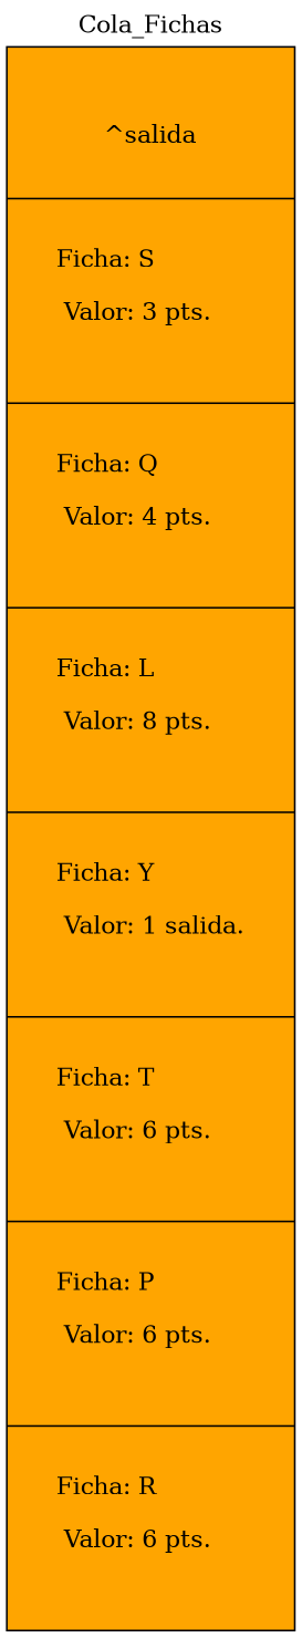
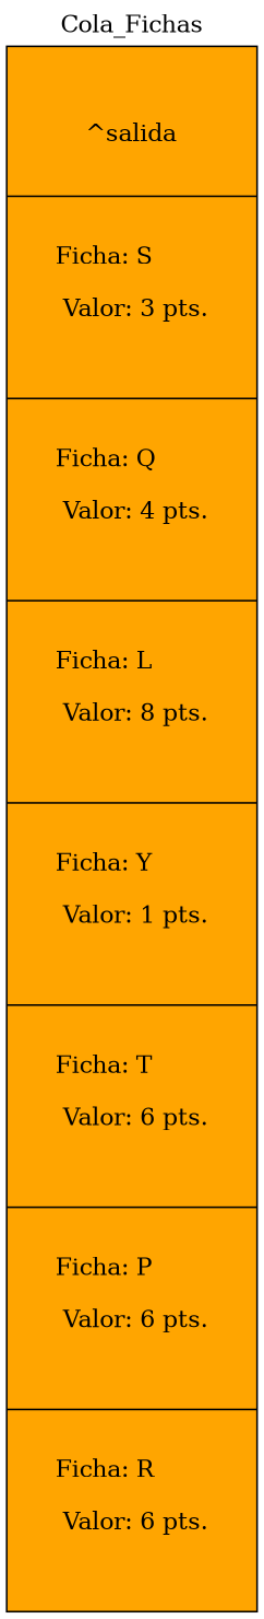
  digraph {
    label=Cola_Fichas
    labelloc=t
-   n1 [color=black fillcolor=orange fontcolor=black label="{\n^salida|Ficha: S\l\n Valor: 3 pts.\l\n|Ficha: Q\l\n Valor: 4 pts.\l\n|Ficha: L\l\n Valor: 8 pts.\l\n|Ficha: Y\l\n Valor: 1 salida.\l\n|Ficha: T\l\n Valor: 6 pts.\l\n|Ficha: P\l\n Valor: 6 pts.\l\n|Ficha: R\l\n Valor: 6 pts.\l\n}" margin=0.4 shape=record style=filled]
+   n1 [color=black fillcolor=orange fontcolor=black label="{\n^salida|Ficha: S\l\n Valor: 3 pts.\l\n|Ficha: Q\l\n Valor: 4 pts.\l\n|Ficha: L\l\n Valor: 8 pts.\l\n|Ficha: Y\l\n Valor: 1 pts.\l\n|Ficha: T\l\n Valor: 6 pts.\l\n|Ficha: P\l\n Valor: 6 pts.\l\n|Ficha: R\l\n Valor: 6 pts.\l\n}" margin=0.4 shape=record style=filled]
  }
